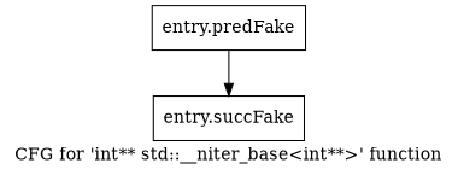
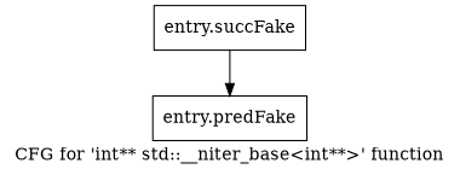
  digraph {
    label="CFG for 'int** std::__niter_base\<int**\>' function"
    node [shape=record]
    n1 [label="{entry.predFake}"]
    n2 [filename="/proj/xbuilds/2019.2_0801_1/installs/lin64/Vivado/HEAD/tps/lnx64/gcc-6.2.0/lib/gcc/x86_64-pc-linux-gnu/6.2.0/../../../../include/c++/6.2.0/bits/stl_algobase.h" label="{entry.succFake}" linenumber=278]
-   n1 -> n2 [filename="/proj/xbuilds/2019.2_0801_1/installs/lin64/Vivado/HEAD/tps/lnx64/gcc-6.2.0/lib/gcc/x86_64-pc-linux-gnu/6.2.0/../../../../include/c++/6.2.0/bits/stl_algobase.h"]
+   n2 -> n1 [filename="/proj/xbuilds/2019.2_0801_1/installs/lin64/Vivado/HEAD/tps/lnx64/gcc-6.2.0/lib/gcc/x86_64-pc-linux-gnu/6.2.0/../../../../include/c++/6.2.0/bits/stl_algobase.h"]
  }
